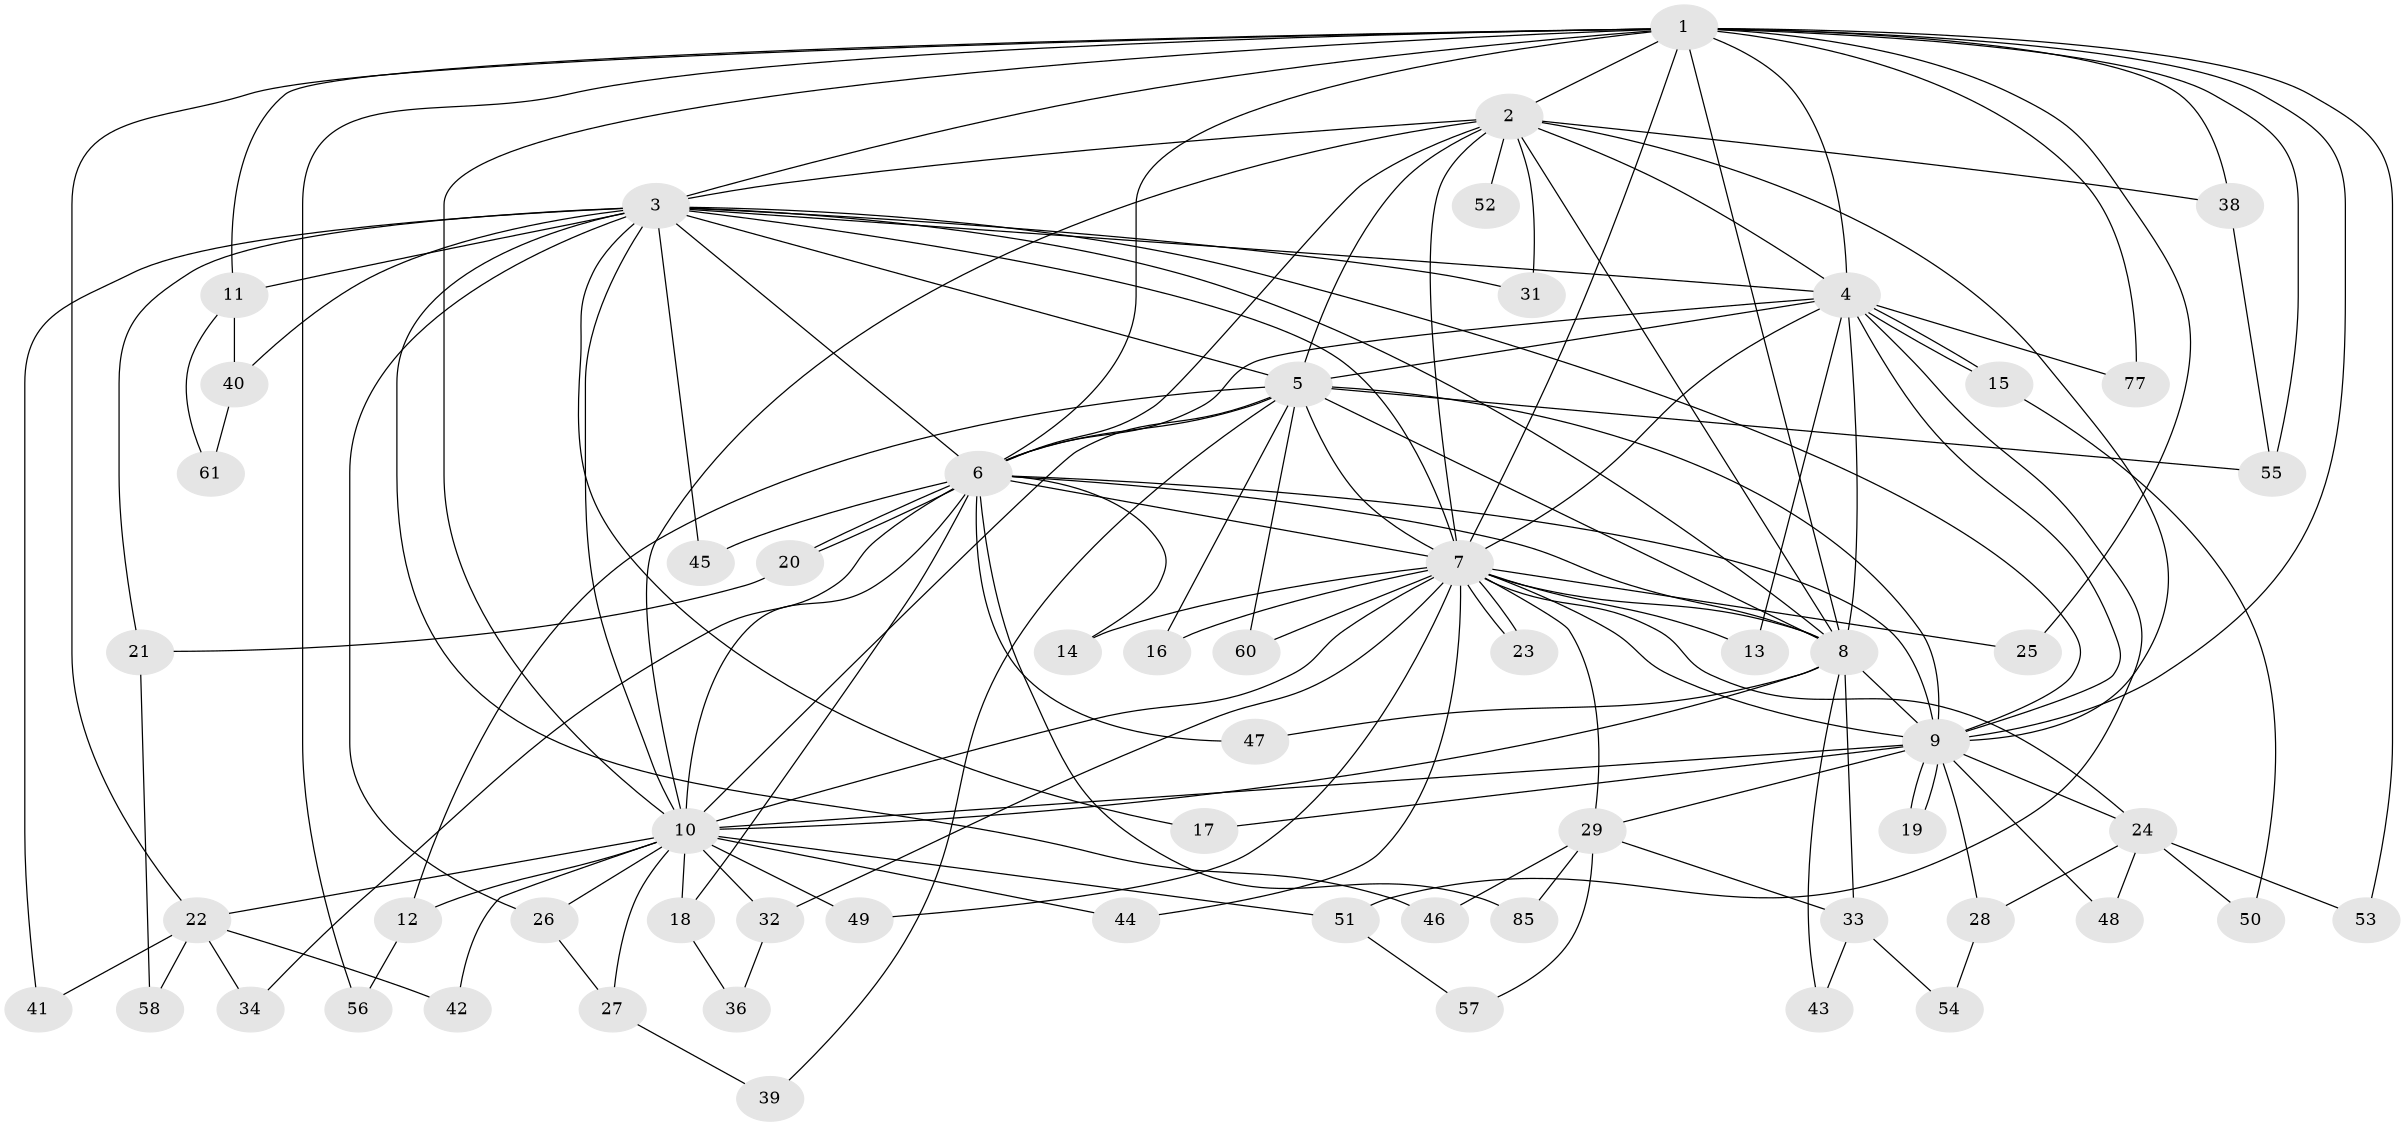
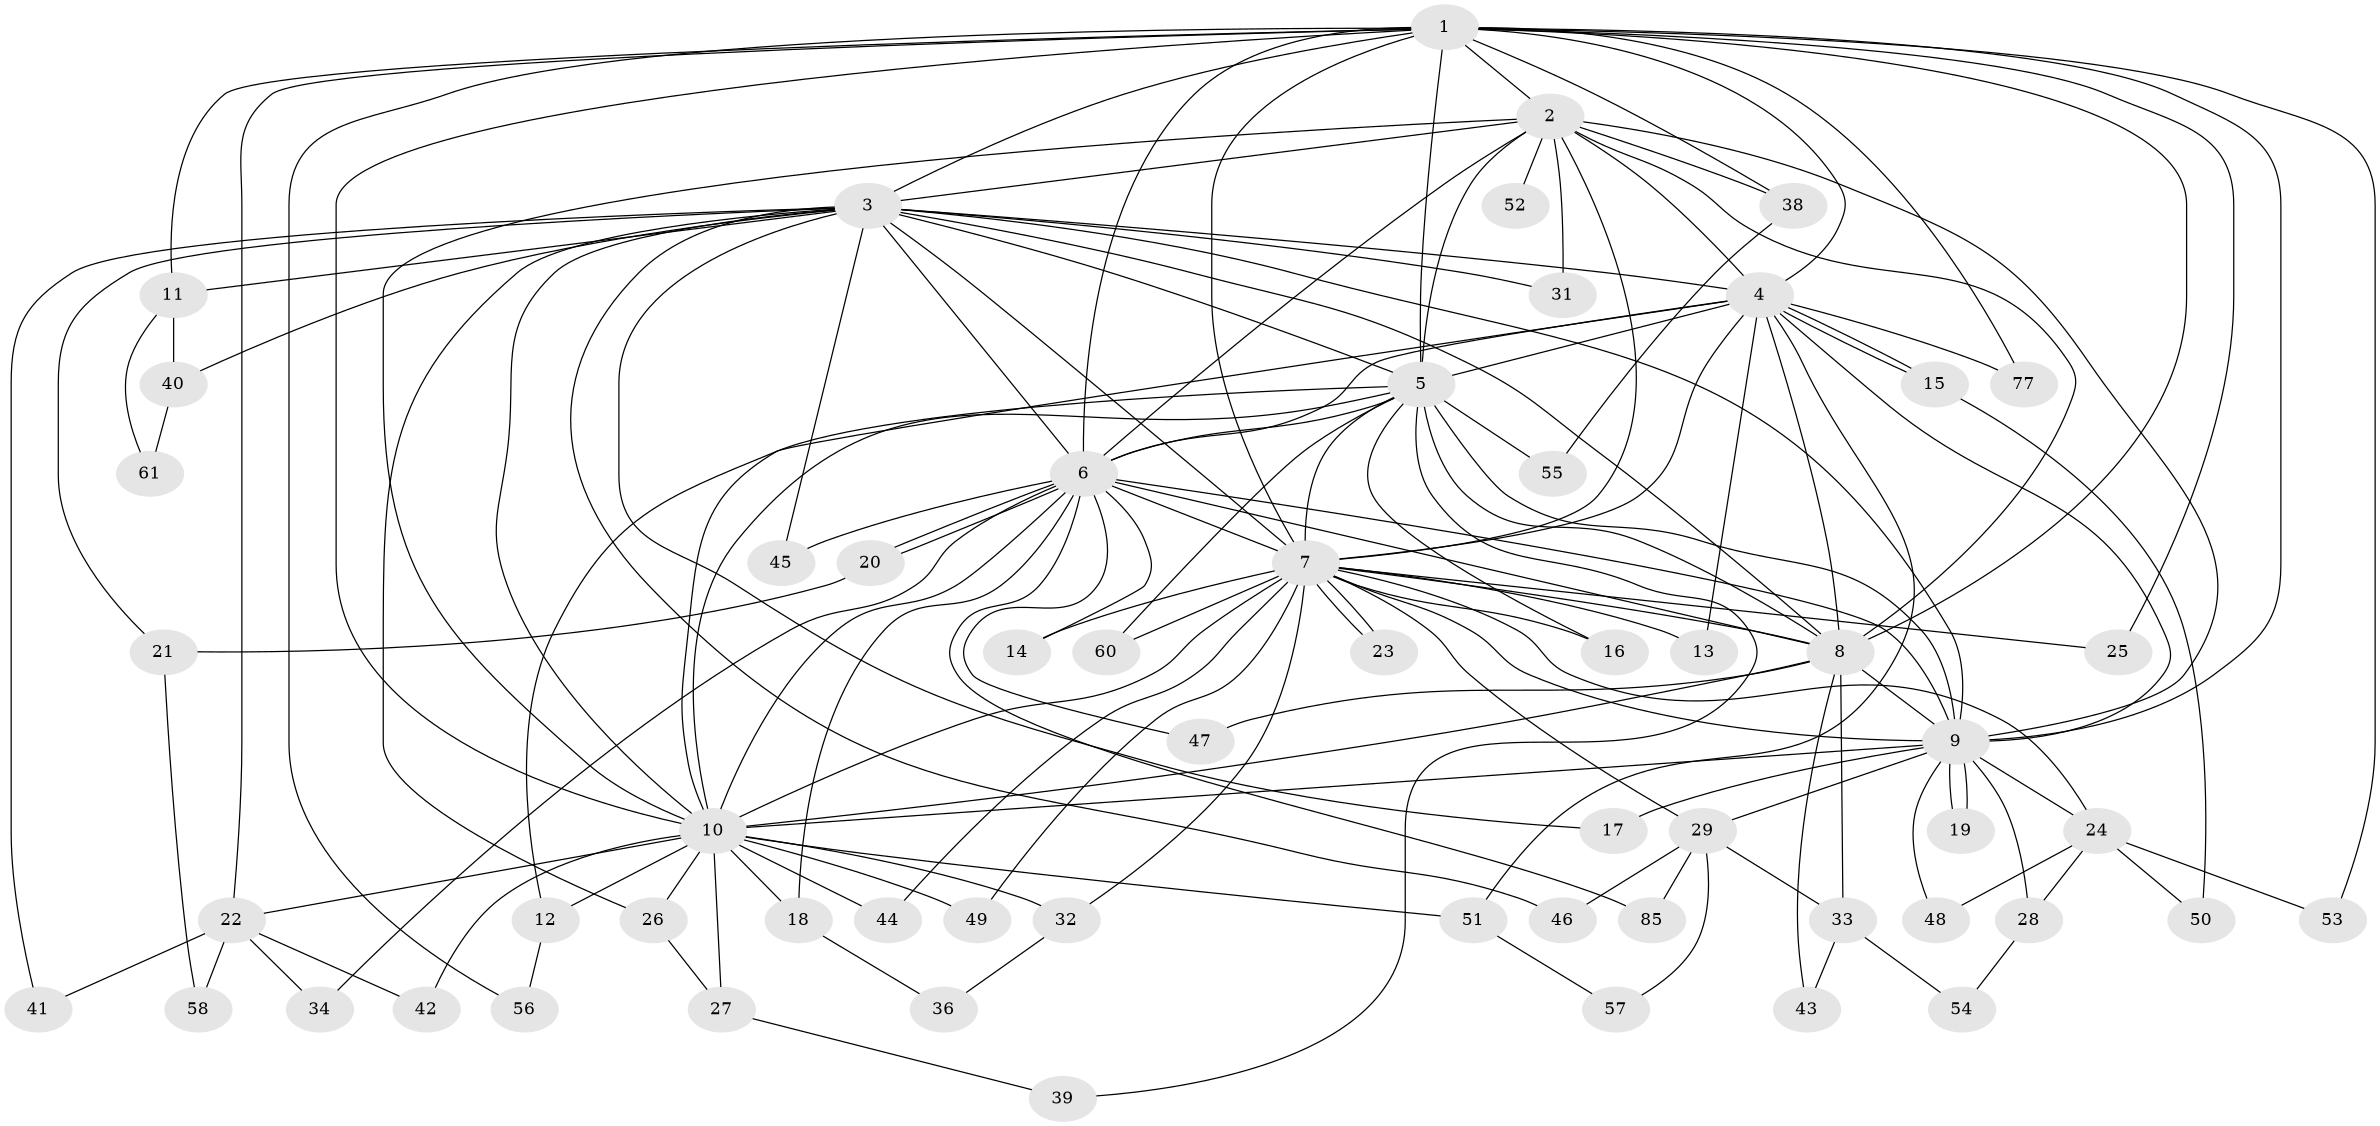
  graph {
    node [color=gray90 style=filled]
    1
    2
    3
    4
    5
    6
    7
    8
    9
    10
    11
    22
    25
    n14 [label=77]
    38
    53
    56
    31
    52
    17
    21
    26
    40
    41
    45
    46
    13
    15
    51
    12
    16
    39
    55
    60
    14
    18
    20
    34
    n39 [label=85]
    47
    23
    24
    29
    32
    44
    49
    33
    43
    19
    28
    48
    27
    42
    61
    58
    50
    57
    36
    54
    1 -- 2
    1 -- 3
    1 -- 4
-   1 -- 55
+   1 -- 5
    1 -- 6
    1 -- 7
    1 -- 8
    1 -- 9
    1 -- 10
    1 -- 11
    1 -- 22
    1 -- 25
    1 -- n14
    1 -- 38
    1 -- 53
    1 -- 56
    2 -- 3
    2 -- 4
    2 -- 5
    2 -- 6
    2 -- 7
    2 -- 8
    2 -- 9
    2 -- 10
    2 -- 38
    2 -- 31
    2 -- 52
    3 -- 4
    3 -- 5
    3 -- 6
    3 -- 7
    3 -- 8
    3 -- 9
    3 -- 10
    3 -- 11
    3 -- 31
    3 -- 17
    3 -- 21
    3 -- 26
    3 -- 40
    3 -- 41
    3 -- 45
    3 -- 46
    4 -- 5
    4 -- 6
    4 -- 7
    4 -- 8
    4 -- 9
+   4 -- 10
    4 -- n14
    4 -- 13
    4 -- 15
    4 -- 15
    4 -- 51
    5 -- 6
    5 -- 7
    5 -- 8
    5 -- 9
    5 -- 10
    5 -- 12
    5 -- 16
    5 -- 39
    5 -- 55
    5 -- 60
    6 -- 7
    6 -- 8
    6 -- 9
    6 -- 10
    6 -- 45
    6 -- 14
    6 -- 18
    6 -- 20
    6 -- 20
    6 -- 34
    6 -- n39
    6 -- 47
    7 -- 8
    7 -- 9
    7 -- 10
    7 -- 25
    7 -- 13
    7 -- 16
    7 -- 60
    7 -- 14
    7 -- 23
    7 -- 23
    7 -- 24
    7 -- 29
    7 -- 32
    7 -- 44
    7 -- 49
    8 -- 9
    8 -- 10
    8 -- 47
    8 -- 33
    8 -- 43
    9 -- 10
    9 -- 17
    9 -- 24
    9 -- 29
    9 -- 19
    9 -- 19
    9 -- 28
    9 -- 48
    10 -- 22
    10 -- 26
    10 -- 51
    10 -- 12
    10 -- 18
    10 -- 32
    10 -- 44
    10 -- 49
    10 -- 27
    10 -- 42
    11 -- 40
    11 -- 61
    22 -- 41
    22 -- 34
    22 -- 42
    22 -- 58
    38 -- 55
    21 -- 58
    26 -- 27
    40 -- 61
    15 -- 50
    51 -- 57
    12 -- 56
    18 -- 36
    20 -- 21
    24 -- 53
    24 -- 28
    24 -- 48
    24 -- 50
    29 -- 46
    29 -- n39
    29 -- 33
    29 -- 57
    32 -- 36
    33 -- 43
    33 -- 54
    28 -- 54
    27 -- 39
  }
